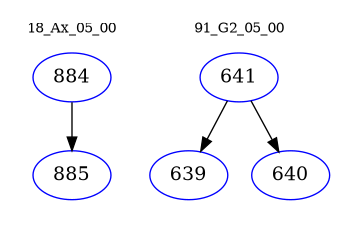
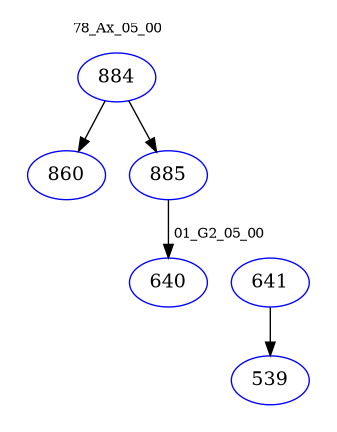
  digraph {
    node [color=blue]
    edge [color=black]
    n1 [label=884]
+   n2 [label=860]
    n3 [label=885]
    n4 [label=641]
-   n5 [label=639]
+   n5 [label=539]
    n6 [label=640]
    subgraph cluster_1 {
      color=white
      fontsize=10
-     label="18_Ax_05_00"
+     label="78_Ax_05_00"
      n1
+     n2
      n3
    }
    subgraph cluster_2 {
      color=white
      fontsize=10
-     label="91_G2_05_00"
+     label="01_G2_05_00"
      n4
      n5
      n6
    }
+   n1 -> n2
    n1 -> n3
    n4 -> n5
-   n4 -> n6
+   n3 -> n6
  }
